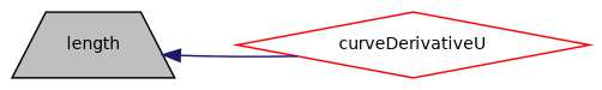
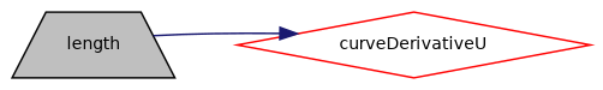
  digraph {
    rankdir=LR
    node [fontname=Helvetica fontsize=10]
    n1 [color=black fillcolor=grey75 fontcolor=black height=0.2 label=length shape=trapezium style=filled width=0.4]
    n2 [color=red height=0.2 label=curveDerivativeU shape=diamond width=0.4]
-   n1 -> n2 [color=midnightblue dir=back fontname=Helvetica fontsize=10 labelfontname=Helvetica labelfontsize=10 style=solid]
+   n2 -> n1 [color=midnightblue dir=back fontname=Helvetica fontsize=10 labelfontname=Helvetica labelfontsize=10 style=solid]
  }
